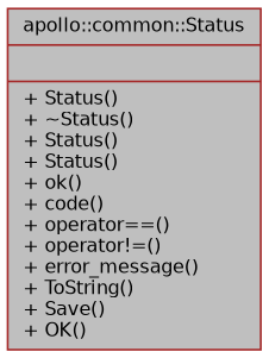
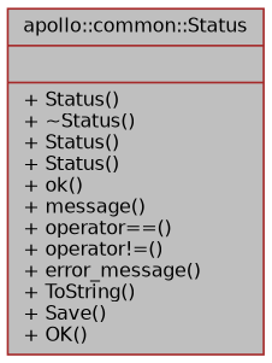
  digraph {
-   n1 [color=brown fillcolor=grey75 fontcolor=black fontname=Helvetica fontsize=10 height=0.2 label="{apollo::common::Status\n||+ Status()\l+ ~Status()\l+ Status()\l+ Status()\l+ ok()\l+ code()\l+ operator==()\l+ operator!=()\l+ error_message()\l+ ToString()\l+ Save()\l+ OK()\l}" shape=record style=filled width=0.4]
+   n1 [color=brown fillcolor=grey75 fontcolor=black fontname=Helvetica fontsize=10 height=0.2 label="{apollo::common::Status\n||+ Status()\l+ ~Status()\l+ Status()\l+ Status()\l+ ok()\l+ message()\l+ operator==()\l+ operator!=()\l+ error_message()\l+ ToString()\l+ Save()\l+ OK()\l}" shape=record style=filled width=0.4]
  }
